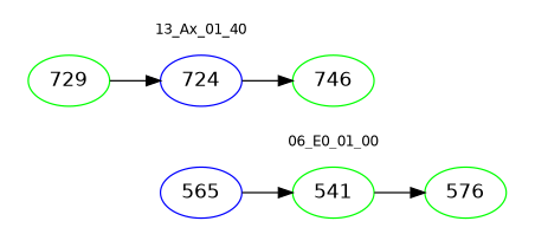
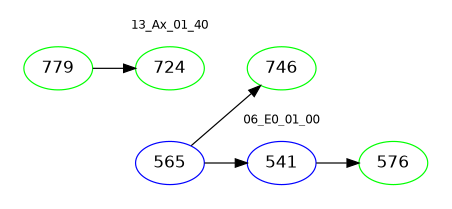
  digraph {
    fontname="DejaVu Sans"
    rankdir=LR
    node [color=green fontname="DejaVu Sans"]
    edge [color=black fontname="DejaVu Sans"]
-   n1 [label=729]
-   n2 [color=blue label=724]
+   n1 [label=779]
+   n2 [label=724]
    n3 [label=746]
    n4 [color=blue label=565]
-   n5 [label=541]
+   n5 [color=blue label=541]
    n6 [label=576]
    subgraph cluster_1 {
      color=white
      fontsize=10
      label="13_Ax_01_40"
      n1
      n2
      n3
    }
    subgraph cluster_2 {
      color=white
      fontsize=10
      label="06_E0_01_00"
      n4
      n5
      n6
    }
    n1 -> n2
-   n2 -> n3
+   n4 -> n3
    n4 -> n5
    n5 -> n6
  }
